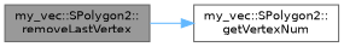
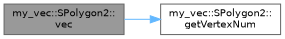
  digraph {
    rankdir=LR
    node [fontname=Helvetica fontsize=10 shape=box style=filled]
-   n1 [color=gray40 fillcolor=grey60 fontcolor=black height=0.2 label="my_vec::SPolygon2::\lremoveLastVertex" width=0.4]
+   n1 [color=gray40 fillcolor=grey60 fontcolor=black height=0.2 label="my_vec::SPolygon2::\lvec" width=0.4]
    n2 [color=grey40 fillcolor=white height=0.2 label="my_vec::SPolygon2::\lgetVertexNum" width=0.4]
    n1 -> n2 [color=steelblue1 fontname=Helvetica fontsize=10 labelfontname=Helvetica labelfontsize=10 style=solid]
  }
